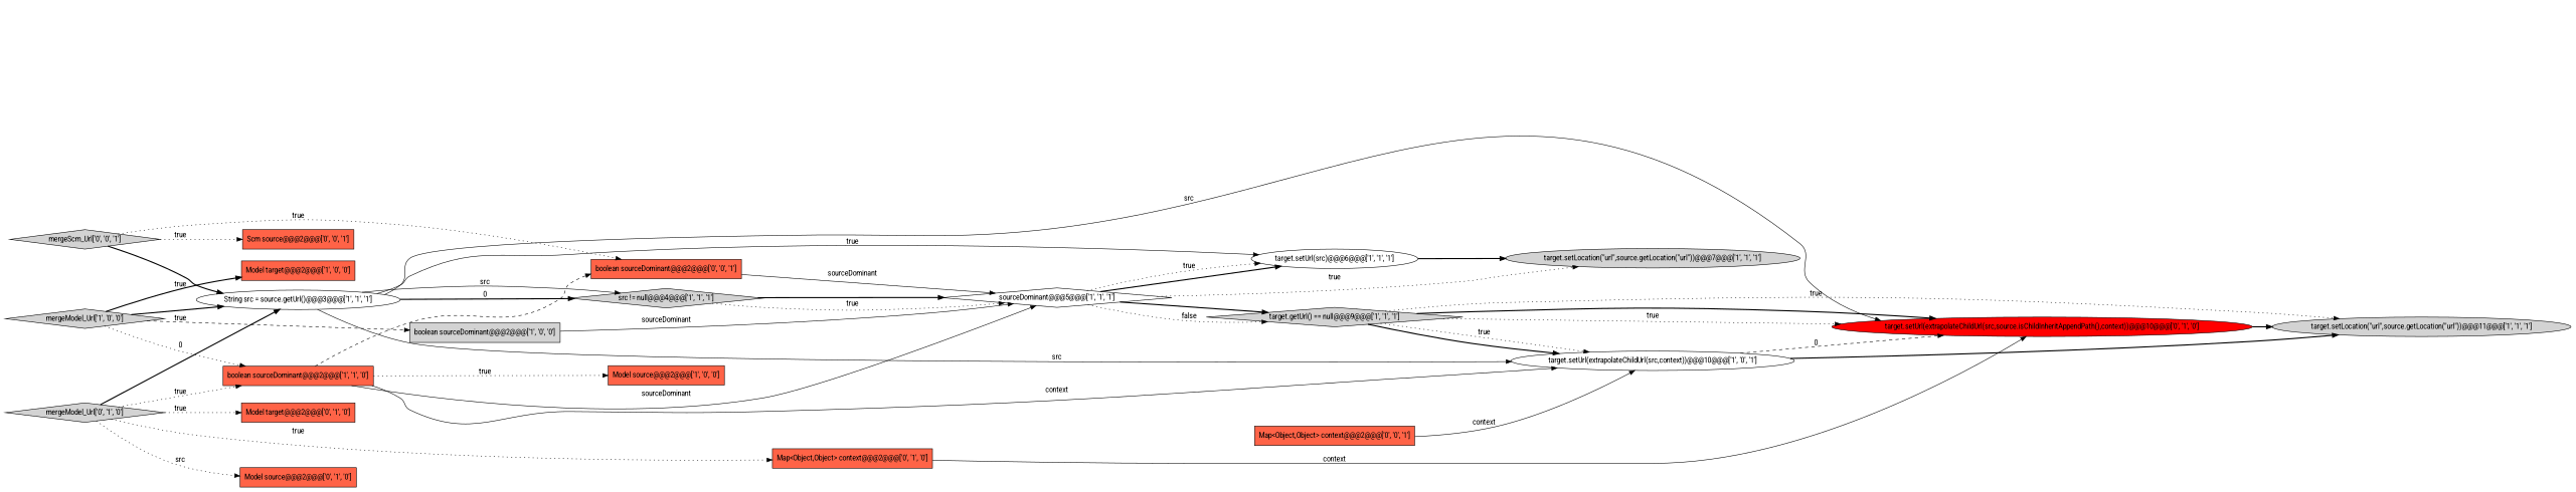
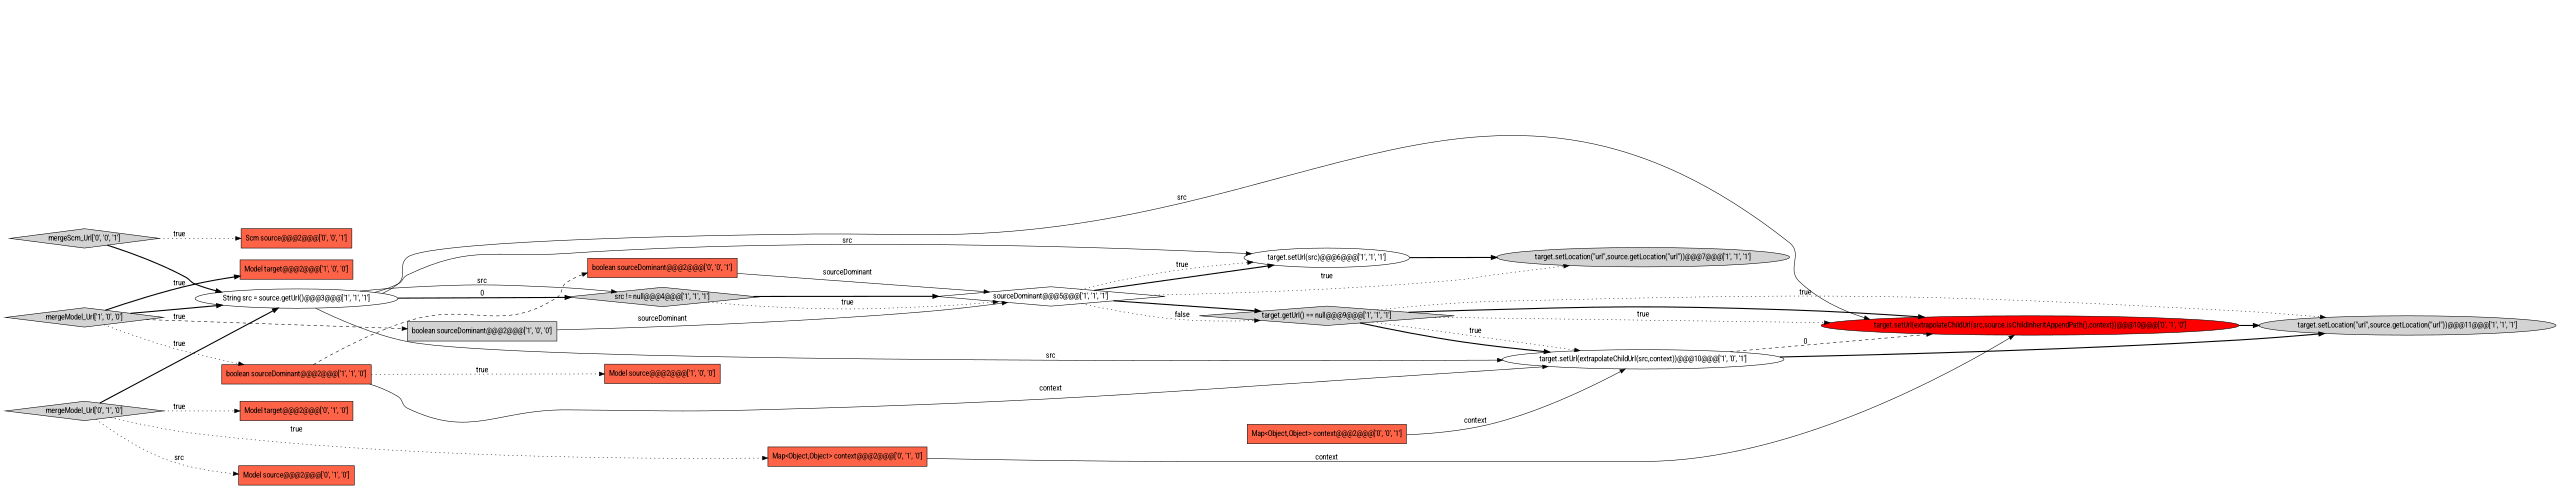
  digraph {
    fontname="Roboto Condensed"
    rankdir=LR
    node [fillcolor=tomato fontname="Roboto Condensed" shape=box style=filled]
    edge [fontname="Roboto Condensed" style=dotted]
    n1 [fillcolor=white label="target.setUrl(extrapolateChildUrl(src,context))@@@10@@@['1', '0', '1']" shape=ellipse]
    n2 [fillcolor=red label="target.setUrl(extrapolateChildUrl(src,source.isChildInheritAppendPath(),context))@@@10@@@['0', '1', '0']" shape=ellipse]
    n3 [fillcolor=lightgray label="target.setLocation(\"url\",source.getLocation(\"url\"))@@@11@@@['1', '1', '1']" shape=ellipse]
    n4 [label="boolean sourceDominant@@@2@@@['0', '0', '1']"]
    n5 [fillcolor=white label="sourceDominant@@@5@@@['1', '1', '1']" shape=diamond]
    n6 [fillcolor=white label="target.setUrl(src)@@@6@@@['1', '1', '1']" shape=ellipse]
    n7 [fillcolor=lightgray label="target.getUrl() == null@@@9@@@['1', '1', '1']" shape=diamond]
    n8 [fillcolor=lightgray label="target.setLocation(\"url\",source.getLocation(\"url\"))@@@7@@@['1', '1', '1']" shape=ellipse]
    n9 [fillcolor=lightgray label="src != null@@@4@@@['1', '1', '1']" shape=diamond]
    n10 [label="boolean sourceDominant@@@2@@@['1', '1', '0']"]
    n11 [label="Model source@@@2@@@['1', '0', '0']"]
    n12 [label="Model source@@@2@@@['0', '1', '0']"]
    n13 [label="Map<Object,Object> context@@@2@@@['0', '1', '0']"]
    n14 [fillcolor=lightgray label="mergeModel_Url['0', '1', '0']" shape=diamond]
    n15 [fillcolor=white label="String src = source.getUrl()@@@3@@@['1', '1', '1']" shape=ellipse]
    n16 [label="Model target@@@2@@@['0', '1', '0']"]
    n17 [fillcolor=lightgray label="boolean sourceDominant@@@2@@@['1', '0', '0']"]
    n18 [label="Scm source@@@2@@@['0', '0', '1']"]
    n19 [fillcolor=lightgray label="mergeModel_Url['1', '0', '0']" shape=diamond]
    n20 [label="Model target@@@2@@@['1', '0', '0']"]
    n21 [fillcolor=lightgray label="mergeScm_Url['0', '0', '1']" shape=diamond]
    n22 [label="Map<Object,Object> context@@@2@@@['0', '0', '1']"]
    n1 -> n2 [label=0 style=dashed]
    n1 -> n3 [style=bold]
    n2 -> n3 [style=bold]
    n4 -> n5 [label=sourceDominant style=solid]
    n5 -> n6 [label=true]
    n5 -> n6 [style=bold]
    n5 -> n7 [label=false]
    n5 -> n7 [style=bold]
    n5 -> n8 [label=true]
    n6 -> n8 [style=bold]
    n7 -> n1 [style=bold]
    n7 -> n1 [label=true]
    n7 -> n2 [label=true]
    n7 -> n2 [style=bold]
    n7 -> n3 [label=true]
    n9 -> n5 [style=bold]
    n9 -> n5 [label=true]
    n10 -> n1 [label=context style=solid]
    n10 -> n4 [label=0 style=dashed]
-   n10 -> n5 [label=sourceDominant style=solid]
    n10 -> n11 [label=true]
    n13 -> n2 [label=context style=solid]
-   n14 -> n10 [label=true]
    n14 -> n12 [label=src]
    n14 -> n13 [label=true]
    n14 -> n15 [style=bold]
    n14 -> n16 [label=true]
    n15 -> n1 [label=src style=solid]
    n15 -> n2 [label=src style=solid]
-   n15 -> n6 [label=true style=solid]
+   n15 -> n6 [label=src style=solid]
    n15 -> n9 [label=src style=solid]
    n15 -> n9 [style=bold]
    n17 -> n5 [label=sourceDominant style=solid]
-   n19 -> n10 [label=0]
+   n19 -> n10 [label=true]
    n19 -> n15 [style=bold]
    n19 -> n17 [label=true style=dashed]
    n19 -> n20 [label=true style=bold]
-   n21 -> n4 [label=true]
    n21 -> n15 [style=bold]
    n21 -> n18 [label=true]
    n22 -> n1 [label=context style=solid]
  }
